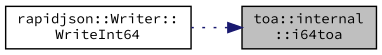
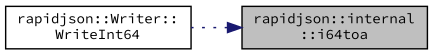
  digraph {
    rankdir=RL
    fontname="Source Code Pro"
    node [color=black fontname="Source Code Pro" fontsize=10 shape=record style=filled]
-   n1 [fillcolor=grey75 fontcolor=black height=0.2 label="toa::internal\l::i64toa" width=0.4]
+   n1 [fillcolor=grey75 fontcolor=black height=0.2 label="rapidjson::internal\l::i64toa" width=0.4]
    n2 [fillcolor=white height=0.2 label="rapidjson::Writer::\lWriteInt64" width=0.4]
    n1 -> n2 [color=midnightblue dir=back fontname="Source Code Pro" fontsize=10 labelfontname=Helvetica labelfontsize=10 style=dotted]
  }
